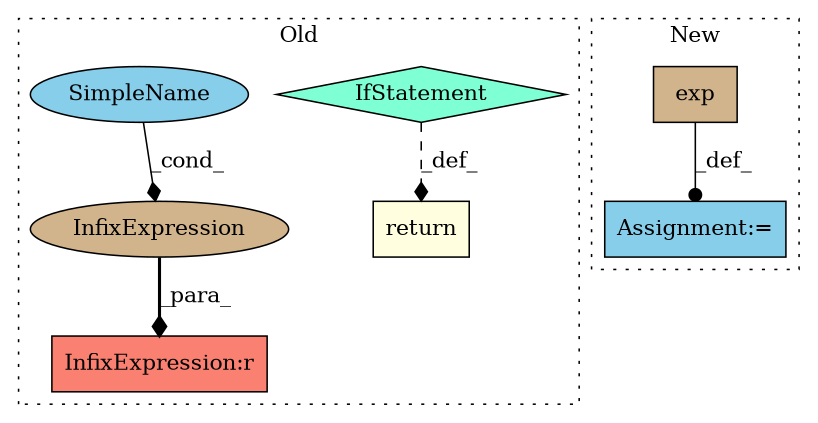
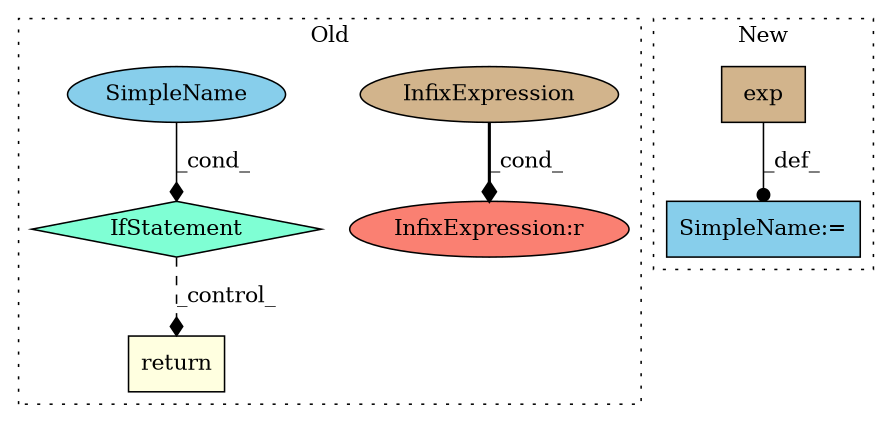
  digraph {
    node [fillcolor=tan l=1 shape=box style=filled]
    edge [arrowhead=diamond style=solid]
    n1 [a=25 fillcolor=aquamarine l="4,2" label=IfStatement s="4340,4349" shape=diamond]
-   n2 [a=27 fillcolor=salmon l=3 label="InfixExpression:r" s=4345]
+   n2 [a=27 fillcolor=salmon l=3 label="InfixExpression:r" s=4345 shape=ellipse]
    n3 [a=34 label=InfixExpression s=4348 shape=ellipse]
    n4 [a=42 fillcolor=skyblue label=SimpleName shape=ellipse l=""]
    n5 [a=41 fillcolor=lightyellow l=7 label=return s=4361]
    n6 [a=32 l="4,1" label=exp s="5839,5860"]
-   n7 [a=7 fillcolor=skyblue label="Assignment:=" s=5832]
+   n7 [a=7 fillcolor=skyblue label="SimpleName:=" s=5832]
    subgraph cluster_1 {
      label=Old
      style=dotted
      n1
      n2
      n3
      n4
      n5
    }
    subgraph cluster_2 {
      label=New
      style=dotted
      n6
      n7
    }
-   n1 -> n5 [label=_def_ style=dashed]
-   n3 -> n2 [label=_para_ style=bold]
-   n4 -> n3 [label=_cond_]
+   n1 -> n5 [label=_control_ style=dashed]
+   n3 -> n2 [label=_cond_ style=bold]
+   n4 -> n1 [label=_cond_]
    n6 -> n7 [arrowhead=dot label=_def_]
  }
